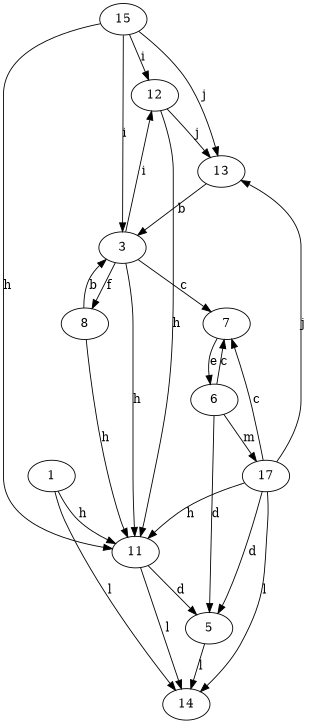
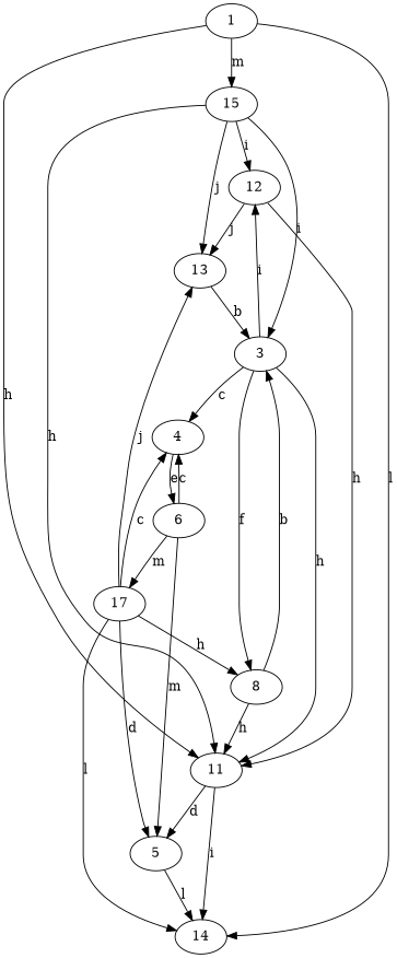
  strict digraph {
    12
    11
    13
    1
    14
    15
    5
    3
-   4 [label=7]
+   4
    8
    6
    17
    12 -> 11 [label=h]
    12 -> 13 [label=j]
-   11 -> 14 [label=l]
+   11 -> 14 [label=i]
    11 -> 5 [label=d]
    13 -> 3 [label=b]
    1 -> 11 [label=h]
    1 -> 14 [label=l]
+   1 -> 15 [label=m]
    15 -> 12 [label=i]
    15 -> 11 [label=h]
    15 -> 13 [label=j]
    15 -> 3 [label=i]
    5 -> 14 [label=l]
    3 -> 12 [label=i]
    3 -> 11 [label=h]
    3 -> 4 [label=c]
    3 -> 8 [label=f]
    4 -> 6 [label=e]
    8 -> 11 [label=h]
    8 -> 3 [label=b]
-   6 -> 5 [label=d]
+   6 -> 5 [label=m]
    6 -> 4 [label=c]
    6 -> 17 [label=m]
-   17 -> 11 [label=h]
+   17 -> 8 [label=h]
    17 -> 13 [label=j]
    17 -> 14 [label=l]
    17 -> 5 [label=d]
    17 -> 4 [label=c]
  }
